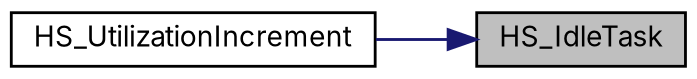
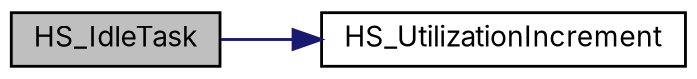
  digraph {
    rankdir=LR
    fontname=Inter
    node [color=black fontname=Inter fontsize=10 shape=record style=filled]
    n1 [fillcolor=grey75 fontcolor=black height=0.2 label=HS_IdleTask width=0.4]
    n2 [fillcolor=white height=0.2 label=HS_UtilizationIncrement width=0.4]
-   n2 -> n1 [color=midnightblue fontname=Inter fontsize=10 labelfontname=FreeSans labelfontsize=10 style=solid]
+   n1 -> n2 [color=midnightblue fontname=Inter fontsize=10 labelfontname=FreeSans labelfontsize=10 style=solid]
  }
